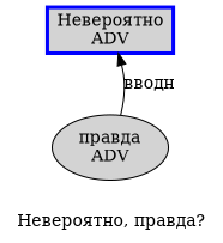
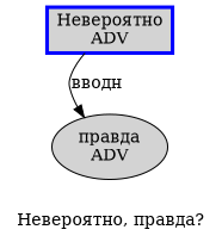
  digraph {
    label="Невероятно, правда?"
    node [fillcolor=lightgray style=filled]
    n1 [color=blue label="Невероятно\nADV" penwidth=3 shape=box]
    n2 [label="правда\nADV" penwidth=1 shape=ellipse]
-   n2 -> n1 [label="вводн"]
+   n1 -> n2 [label="вводн"]
  }
